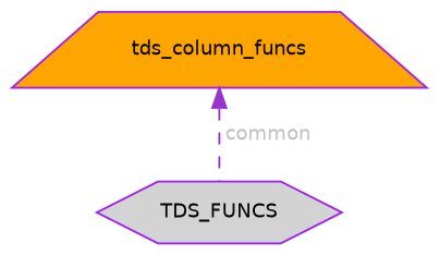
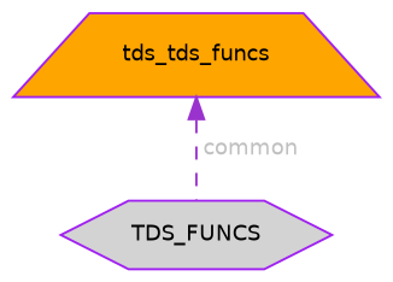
  digraph {
    node [color=purple fontname=Helvetica fontsize=10 style=filled]
    n1 [fillcolor=lightgrey fontcolor=black height=0.2 label=TDS_FUNCS shape=hexagon width=0.4]
-   n2 [fillcolor=orange height=0.2 label=tds_column_funcs shape=trapezium width=0.4]
+   n2 [fillcolor=orange height=0.2 label=tds_tds_funcs shape=trapezium width=0.4]
    n2 -> n1 [color=darkorchid3 dir=back fontcolor=grey fontname=Helvetica fontsize=10 label=" common" labelfontname=Helvetica labelfontsize=10 style=dashed]
  }
